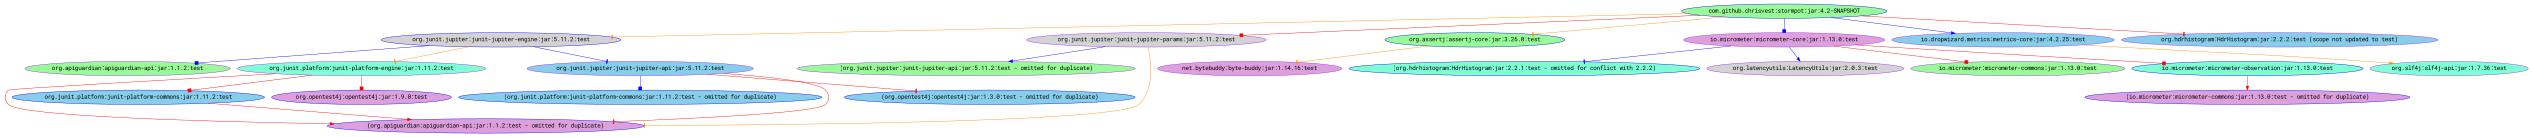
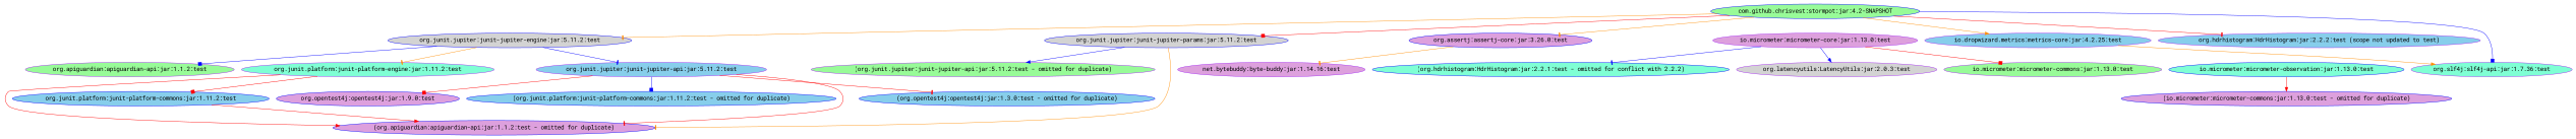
  digraph {
    fontname="Roboto Mono"
    node [color=purple fillcolor=skyblue fontname="Roboto Mono" style=filled]
    edge [arrowhead=tee color=red fontname="Roboto Mono"]
    "com.github.chrisvest:stormpot:jar:4.2-SNAPSHOT" [color=blue fillcolor=palegreen]
    "org.junit.jupiter:junit-jupiter-engine:jar:5.11.2:test" [color=blue fillcolor=lightgrey]
-   "org.junit.jupiter:junit-jupiter-params:jar:5.11.2:test" [fillcolor=lightgrey]
-   "org.assertj:assertj-core:jar:3.26.0:test" [color=blue fillcolor=palegreen]
+   "org.junit.jupiter:junit-jupiter-params:jar:5.11.2:test" [color=blue fillcolor=lightgrey]
+   "org.assertj:assertj-core:jar:3.26.0:test" [color=blue fillcolor=plum]
    "io.dropwizard.metrics:metrics-core:jar:4.2.25:test"
    "io.micrometer:micrometer-core:jar:1.13.0:test" [fillcolor=plum]
    "org.hdrhistogram:HdrHistogram:jar:2.2.2:test (scope not updated to test)"
    "org.junit.platform:junit-platform-engine:jar:1.11.2:test" [fillcolor=aquamarine]
    "org.junit.jupiter:junit-jupiter-api:jar:5.11.2:test"
    "org.apiguardian:apiguardian-api:jar:1.1.2:test" [fillcolor=palegreen]
    "(org.apiguardian:apiguardian-api:jar:1.1.2:test - omitted for duplicate)" [color=blue fillcolor=plum]
    "(org.junit.jupiter:junit-jupiter-api:jar:5.11.2:test - omitted for duplicate)" [fillcolor=palegreen]
    "net.bytebuddy:byte-buddy:jar:1.14.16:test" [fillcolor=plum]
    "org.slf4j:slf4j-api:jar:1.7.36:test" [fillcolor=aquamarine]
    "io.micrometer:micrometer-commons:jar:1.13.0:test" [fillcolor=palegreen]
    "io.micrometer:micrometer-observation:jar:1.13.0:test" [color=blue fillcolor=aquamarine]
    "(org.hdrhistogram:HdrHistogram:jar:2.2.1:test - omitted for conflict with 2.2.2)" [color=blue fillcolor=aquamarine]
    "org.latencyutils:LatencyUtils:jar:2.0.3:test" [fillcolor=lightgrey]
    n19 [color=blue fillcolor=plum label="org.opentest4j:opentest4j:jar:1.9.0:test"]
    "org.junit.platform:junit-platform-commons:jar:1.11.2:test" [color=blue]
    "(org.opentest4j:opentest4j:jar:1.3.0:test - omitted for duplicate)" [color=blue]
    "(org.junit.platform:junit-platform-commons:jar:1.11.2:test - omitted for duplicate)" [color=blue]
    "(io.micrometer:micrometer-commons:jar:1.13.0:test - omitted for duplicate)" [color=blue fillcolor=plum]
    "com.github.chrisvest:stormpot:jar:4.2-SNAPSHOT" -> "org.junit.jupiter:junit-jupiter-engine:jar:5.11.2:test" [color=darkorange]
    "com.github.chrisvest:stormpot:jar:4.2-SNAPSHOT" -> "org.junit.jupiter:junit-jupiter-params:jar:5.11.2:test" [arrowhead=box]
    "com.github.chrisvest:stormpot:jar:4.2-SNAPSHOT" -> "org.assertj:assertj-core:jar:3.26.0:test" [color=darkorange]
-   "com.github.chrisvest:stormpot:jar:4.2-SNAPSHOT" -> "io.dropwizard.metrics:metrics-core:jar:4.2.25:test" [arrowhead=normal color=blue]
-   "com.github.chrisvest:stormpot:jar:4.2-SNAPSHOT" -> "io.micrometer:micrometer-core:jar:1.13.0:test" [arrowhead=box color=blue]
+   "com.github.chrisvest:stormpot:jar:4.2-SNAPSHOT" -> "io.dropwizard.metrics:metrics-core:jar:4.2.25:test" [arrowhead=normal color=darkorange]
+   "com.github.chrisvest:stormpot:jar:4.2-SNAPSHOT" -> "org.slf4j:slf4j-api:jar:1.7.36:test" [arrowhead=box color=blue]
    "com.github.chrisvest:stormpot:jar:4.2-SNAPSHOT" -> "org.hdrhistogram:HdrHistogram:jar:2.2.2:test (scope not updated to test)"
    "org.junit.jupiter:junit-jupiter-engine:jar:5.11.2:test" -> "org.junit.platform:junit-platform-engine:jar:1.11.2:test" [color=darkorange]
    "org.junit.jupiter:junit-jupiter-engine:jar:5.11.2:test" -> "org.junit.jupiter:junit-jupiter-api:jar:5.11.2:test" [color=blue]
    "org.junit.jupiter:junit-jupiter-engine:jar:5.11.2:test" -> "org.apiguardian:apiguardian-api:jar:1.1.2:test" [arrowhead=box color=blue]
    "org.junit.jupiter:junit-jupiter-params:jar:5.11.2:test" -> "(org.apiguardian:apiguardian-api:jar:1.1.2:test - omitted for duplicate)" [color=darkorange]
    "org.junit.jupiter:junit-jupiter-params:jar:5.11.2:test" -> "(org.junit.jupiter:junit-jupiter-api:jar:5.11.2:test - omitted for duplicate)" [arrowhead=normal color=blue]
    "org.assertj:assertj-core:jar:3.26.0:test" -> "net.bytebuddy:byte-buddy:jar:1.14.16:test" [color=darkorange]
    "io.dropwizard.metrics:metrics-core:jar:4.2.25:test" -> "org.slf4j:slf4j-api:jar:1.7.36:test" [arrowhead=normal color=darkorange]
    "io.micrometer:micrometer-core:jar:1.13.0:test" -> "io.micrometer:micrometer-commons:jar:1.13.0:test" [arrowhead=box]
-   "io.micrometer:micrometer-core:jar:1.13.0:test" -> "io.micrometer:micrometer-observation:jar:1.13.0:test" [arrowhead=box]
    "io.micrometer:micrometer-core:jar:1.13.0:test" -> "(org.hdrhistogram:HdrHistogram:jar:2.2.1:test - omitted for conflict with 2.2.2)" [color=blue]
    "io.micrometer:micrometer-core:jar:1.13.0:test" -> "org.latencyutils:LatencyUtils:jar:2.0.3:test" [arrowhead=normal color=blue]
    "org.junit.platform:junit-platform-engine:jar:1.11.2:test" -> "(org.apiguardian:apiguardian-api:jar:1.1.2:test - omitted for duplicate)" [arrowhead=normal]
-   "org.junit.platform:junit-platform-engine:jar:1.11.2:test" -> n19 [arrowhead=box]
+   "org.junit.jupiter:junit-jupiter-api:jar:5.11.2:test" -> n19 [arrowhead=box]
    "org.junit.platform:junit-platform-engine:jar:1.11.2:test" -> "org.junit.platform:junit-platform-commons:jar:1.11.2:test" [arrowhead=box]
    "org.junit.jupiter:junit-jupiter-api:jar:5.11.2:test" -> "(org.apiguardian:apiguardian-api:jar:1.1.2:test - omitted for duplicate)"
    "org.junit.jupiter:junit-jupiter-api:jar:5.11.2:test" -> "(org.opentest4j:opentest4j:jar:1.3.0:test - omitted for duplicate)"
    "org.junit.jupiter:junit-jupiter-api:jar:5.11.2:test" -> "(org.junit.platform:junit-platform-commons:jar:1.11.2:test - omitted for duplicate)" [arrowhead=box color=blue]
    "io.micrometer:micrometer-observation:jar:1.13.0:test" -> "(io.micrometer:micrometer-commons:jar:1.13.0:test - omitted for duplicate)" [arrowhead=normal]
    "org.junit.platform:junit-platform-commons:jar:1.11.2:test" -> "(org.apiguardian:apiguardian-api:jar:1.1.2:test - omitted for duplicate)" [arrowhead=normal]
  }
